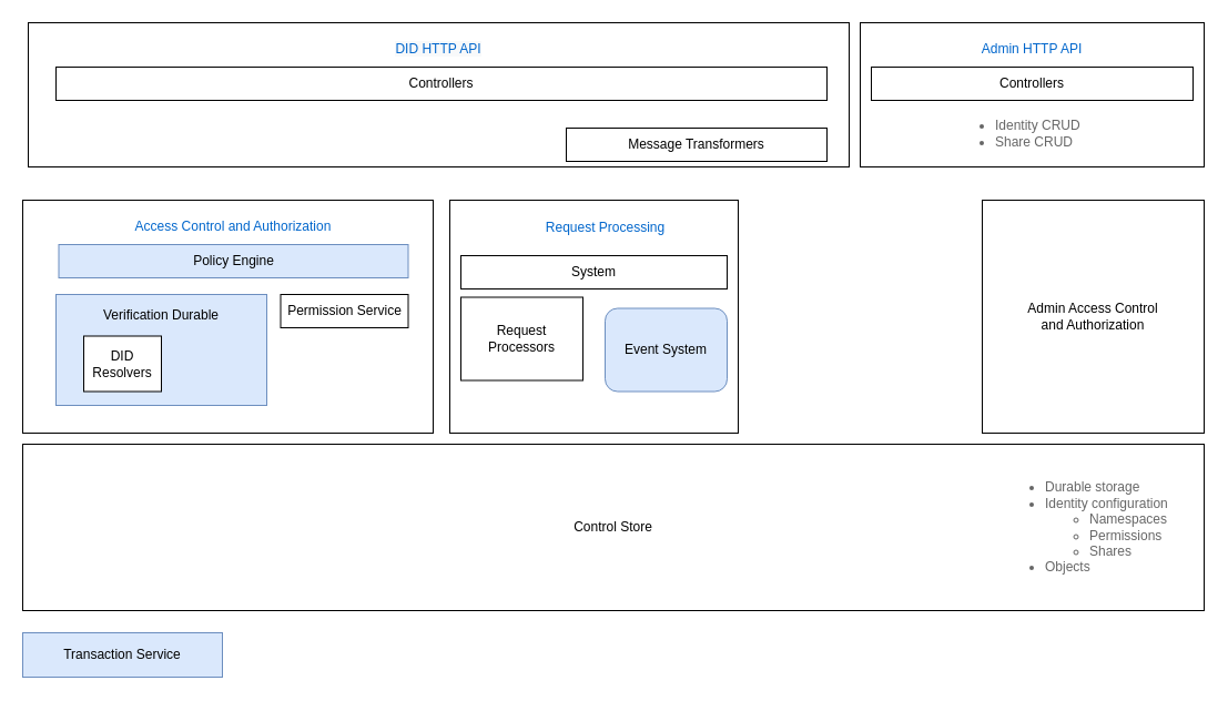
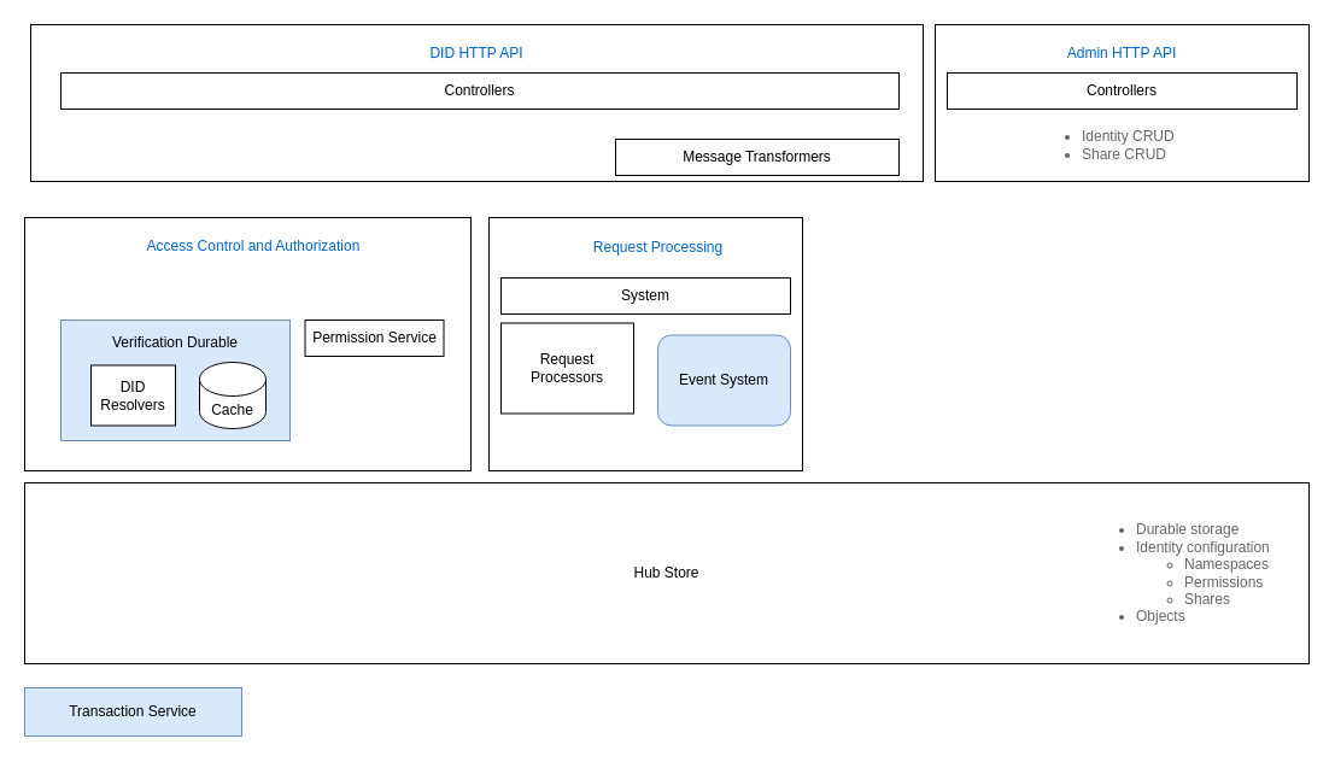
  <mxCell id="0" />
  <mxCell id="1" parent="0" />
  <mxCell id="2" value="" style="rounded=0;whiteSpace=wrap;html=1;" vertex="1" parent="1"><mxGeometry x="25" y="20" width="740" height="130" as="geometry" /></mxCell>
  <mxCell id="3" value="" style="rounded=0;whiteSpace=wrap;html=1;" vertex="1" parent="1"><mxGeometry x="775" y="20" width="310" height="130" as="geometry" /></mxCell>
- <mxCell id="4" value="Control Store" style="rounded=0;whiteSpace=wrap;html=1;" vertex="1" parent="1"><mxGeometry x="20" y="400" width="1065" height="150" as="geometry" /></mxCell>
- <mxCell id="5" value="Admin Access Control &lt;br&gt;and Authorization" style="rounded=0;whiteSpace=wrap;html=1;" vertex="1" parent="1"><mxGeometry x="885" y="180" width="200" height="210" as="geometry" /></mxCell>
+ <mxCell id="4" value="Hub Store" style="rounded=0;whiteSpace=wrap;html=1;" vertex="1" parent="1"><mxGeometry x="20" y="400" width="1065" height="150" as="geometry" /></mxCell>
  <mxCell id="6" value="" style="rounded=0;whiteSpace=wrap;html=1;" vertex="1" parent="1"><mxGeometry x="405" y="180" width="260" height="210" as="geometry" /></mxCell>
  <mxCell id="7" value="System" style="rounded=0;whiteSpace=wrap;html=1;" vertex="1" parent="1"><mxGeometry x="415" y="230" width="240" height="30" as="geometry" /></mxCell>
  <mxCell id="8" value="Controllers" style="rounded=0;whiteSpace=wrap;html=1;" vertex="1" parent="1"><mxGeometry x="50" y="60" width="695" height="30" as="geometry" /></mxCell>
  <mxCell id="9" value="&lt;span style=&quot;font-family: Helvetica; font-size: 12px; font-style: normal; font-variant-ligatures: normal; font-variant-caps: normal; font-weight: 400; letter-spacing: normal; orphans: 2; text-indent: 0px; text-transform: none; widows: 2; word-spacing: 0px; -webkit-text-stroke-width: 0px; background-color: rgb(248, 249, 250); text-decoration-thickness: initial; text-decoration-style: initial; text-decoration-color: initial; float: none; display: inline !important;&quot;&gt;DID HTTP API&lt;/span&gt;" style="text;whiteSpace=wrap;html=1;align=center;fontColor=#0066CC;" vertex="1" parent="1"><mxGeometry x="25" y="30" width="740" height="30" as="geometry" /></mxCell>
  <mxCell id="10" value="" style="rounded=0;whiteSpace=wrap;html=1;" vertex="1" parent="1"><mxGeometry x="20" y="180" width="370" height="210" as="geometry" /></mxCell>
  <mxCell id="11" value="&lt;span style=&quot;font-family: Helvetica; font-size: 12px; font-style: normal; font-variant-ligatures: normal; font-variant-caps: normal; font-weight: 400; letter-spacing: normal; orphans: 2; text-indent: 0px; text-transform: none; widows: 2; word-spacing: 0px; -webkit-text-stroke-width: 0px; text-decoration-thickness: initial; text-decoration-style: initial; text-decoration-color: initial; float: none; display: inline !important;&quot;&gt;Access Control and Authorization&lt;/span&gt;" style="text;whiteSpace=wrap;html=1;align=center;fontColor=#0066CC;" vertex="1" parent="1"><mxGeometry x="105" y="190" width="210" height="30" as="geometry" /></mxCell>
- <mxCell id="12" value="Policy Engine" style="rounded=0;whiteSpace=wrap;html=1;fillColor=#dae8fc;strokeColor=#6c8ebf;" vertex="1" parent="1"><mxGeometry x="52.5" y="220" width="315" height="30" as="geometry" /></mxCell>
  <mxCell id="13" value="Permission Service" style="rounded=0;whiteSpace=wrap;html=1;" vertex="1" parent="1"><mxGeometry x="252.5" y="265" width="115" height="30" as="geometry" /></mxCell>
  <mxCell id="14" value="" style="group" vertex="1" connectable="0" parent="1"><mxGeometry x="125" y="265" width="130" height="100" as="geometry" /></mxCell>
  <mxCell id="15" value="" style="group" vertex="1" connectable="0" parent="14"><mxGeometry x="-75" width="190" height="100" as="geometry" /></mxCell>
  <mxCell id="16" value="" style="rounded=0;whiteSpace=wrap;html=1;fillColor=#dae8fc;strokeColor=#6c8ebf;" vertex="1" parent="15"><mxGeometry width="190" height="100" as="geometry" /></mxCell>
  <mxCell id="17" value="&lt;span style=&quot;color: rgb(0, 0, 0); font-family: Helvetica; font-size: 12px; font-style: normal; font-variant-ligatures: normal; font-variant-caps: normal; font-weight: 400; letter-spacing: normal; orphans: 2; text-indent: 0px; text-transform: none; widows: 2; word-spacing: 0px; -webkit-text-stroke-width: 0px; text-decoration-thickness: initial; text-decoration-style: initial; text-decoration-color: initial; float: none; display: inline !important;&quot;&gt;Verification Durable&lt;/span&gt;" style="text;whiteSpace=wrap;html=1;align=center;" vertex="1" parent="15"><mxGeometry x="30" y="5" width="130" height="30" as="geometry" /></mxCell>
+ <mxCell id="18" value="Cache" style="shape=cylinder3;whiteSpace=wrap;html=1;boundedLbl=1;backgroundOutline=1;size=14;" vertex="1" parent="15"><mxGeometry x="115" y="35" width="55" height="55" as="geometry" /></mxCell>
  <mxCell id="19" value="DID Resolvers" style="rounded=0;whiteSpace=wrap;html=1;" vertex="1" parent="15"><mxGeometry x="25" y="37.5" width="70" height="50" as="geometry" /></mxCell>
  <mxCell id="20" value="&lt;span style=&quot;font-family: Helvetica; font-size: 12px; font-style: normal; font-variant-ligatures: normal; font-variant-caps: normal; font-weight: 400; letter-spacing: normal; orphans: 2; text-indent: 0px; text-transform: none; widows: 2; word-spacing: 0px; -webkit-text-stroke-width: 0px; text-decoration-thickness: initial; text-decoration-style: initial; text-decoration-color: initial; float: none; display: inline !important;&quot;&gt;Admin HTTP API&lt;/span&gt;" style="text;whiteSpace=wrap;html=1;align=center;fontColor=#0066CC;" vertex="1" parent="1"><mxGeometry x="775" y="30" width="310" height="30" as="geometry" /></mxCell>
  <mxCell id="21" value="Message Transformers" style="rounded=0;whiteSpace=wrap;html=1;" vertex="1" parent="1"><mxGeometry x="510" y="115" width="235" height="30" as="geometry" /></mxCell>
  <mxCell id="22" value="Event System" style="whiteSpace=wrap;html=1;fillColor=#dae8fc;strokeColor=#6c8ebf;rounded=1;" vertex="1" parent="1"><mxGeometry x="545" y="277.5" width="110" height="75" as="geometry" /></mxCell>
  <mxCell id="23" value="Request&lt;br&gt;Processors" style="rounded=0;whiteSpace=wrap;html=1;" vertex="1" parent="1"><mxGeometry x="415" y="267.5" width="110" height="75" as="geometry" /></mxCell>
  <mxCell id="24" value="Request Processing" style="text;html=1;align=center;verticalAlign=middle;resizable=0;points=[];autosize=1;strokeColor=none;fillColor=none;fontColor=#0066CC;" vertex="1" parent="1"><mxGeometry x="485" y="195" width="120" height="20" as="geometry" /></mxCell>
  <mxCell id="25" value="Controllers" style="rounded=0;whiteSpace=wrap;html=1;" vertex="1" parent="1"><mxGeometry x="785" y="60" width="290" height="30" as="geometry" /></mxCell>
  <mxCell id="26" value="&lt;ul&gt;&lt;li style=&quot;&quot;&gt;&lt;font&gt;Identity CRUD&lt;/font&gt;&lt;/li&gt;&lt;li style=&quot;&quot;&gt;&lt;font&gt;Share CRUD&lt;/font&gt;&lt;/li&gt;&lt;/ul&gt;" style="text;html=1;align=left;verticalAlign=middle;resizable=0;points=[];autosize=1;strokeColor=none;fillColor=none;fontColor=#666666;" vertex="1" parent="1"><mxGeometry x="855" y="90" width="130" height="60" as="geometry" /></mxCell>
  <mxCell id="27" value="&lt;ul&gt;&lt;li style=&quot;&quot;&gt;Durable storage&lt;/li&gt;&lt;li style=&quot;&quot;&gt;Identity configuration&lt;/li&gt;&lt;ul&gt;&lt;li style=&quot;&quot;&gt;Namespaces&lt;/li&gt;&lt;li style=&quot;&quot;&gt;Permissions&lt;/li&gt;&lt;li style=&quot;&quot;&gt;Shares&lt;/li&gt;&lt;/ul&gt;&lt;li style=&quot;&quot;&gt;Objects&lt;/li&gt;&lt;/ul&gt;" style="text;html=1;align=left;verticalAlign=middle;resizable=0;points=[];autosize=1;strokeColor=none;fillColor=none;fontColor=#666666;" vertex="1" parent="1"><mxGeometry x="900" y="420" width="170" height="110" as="geometry" /></mxCell>
  <mxCell id="28" value="Transaction Service" style="rounded=0;whiteSpace=wrap;html=1;fillColor=#dae8fc;strokeColor=#6c8ebf;" vertex="1" parent="1"><mxGeometry x="20" y="570" width="180" height="40" as="geometry" /></mxCell>
